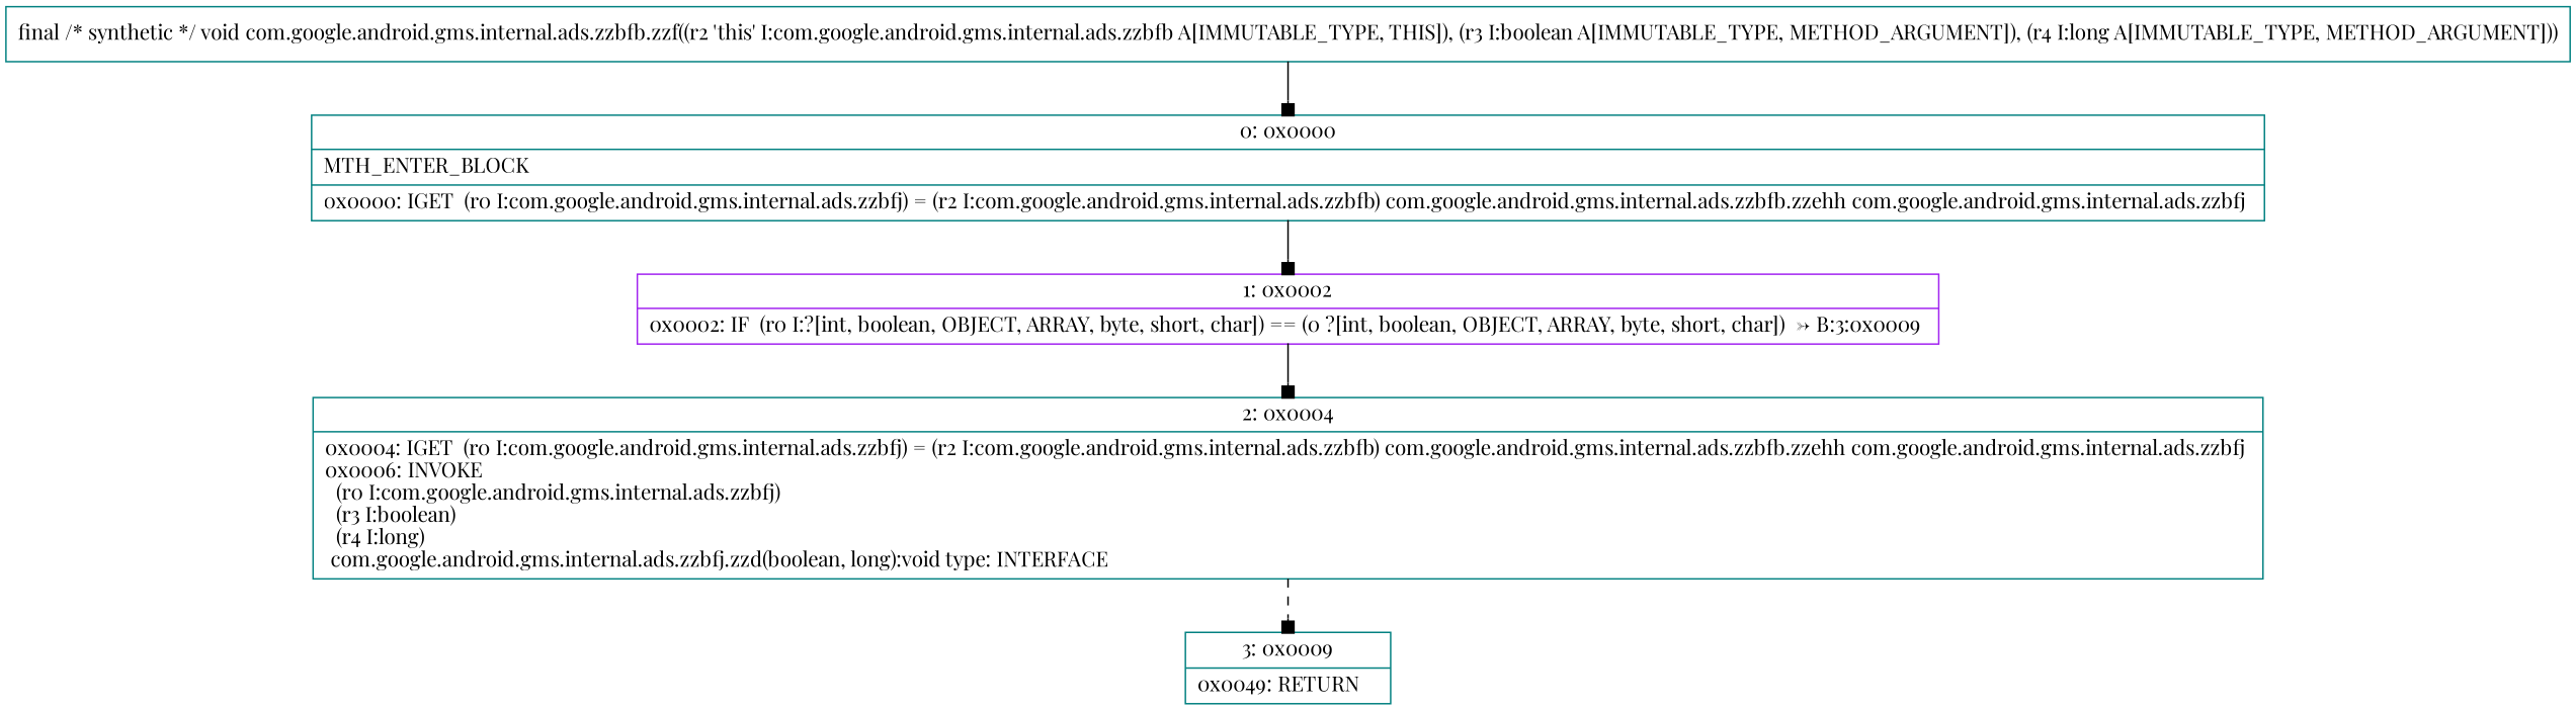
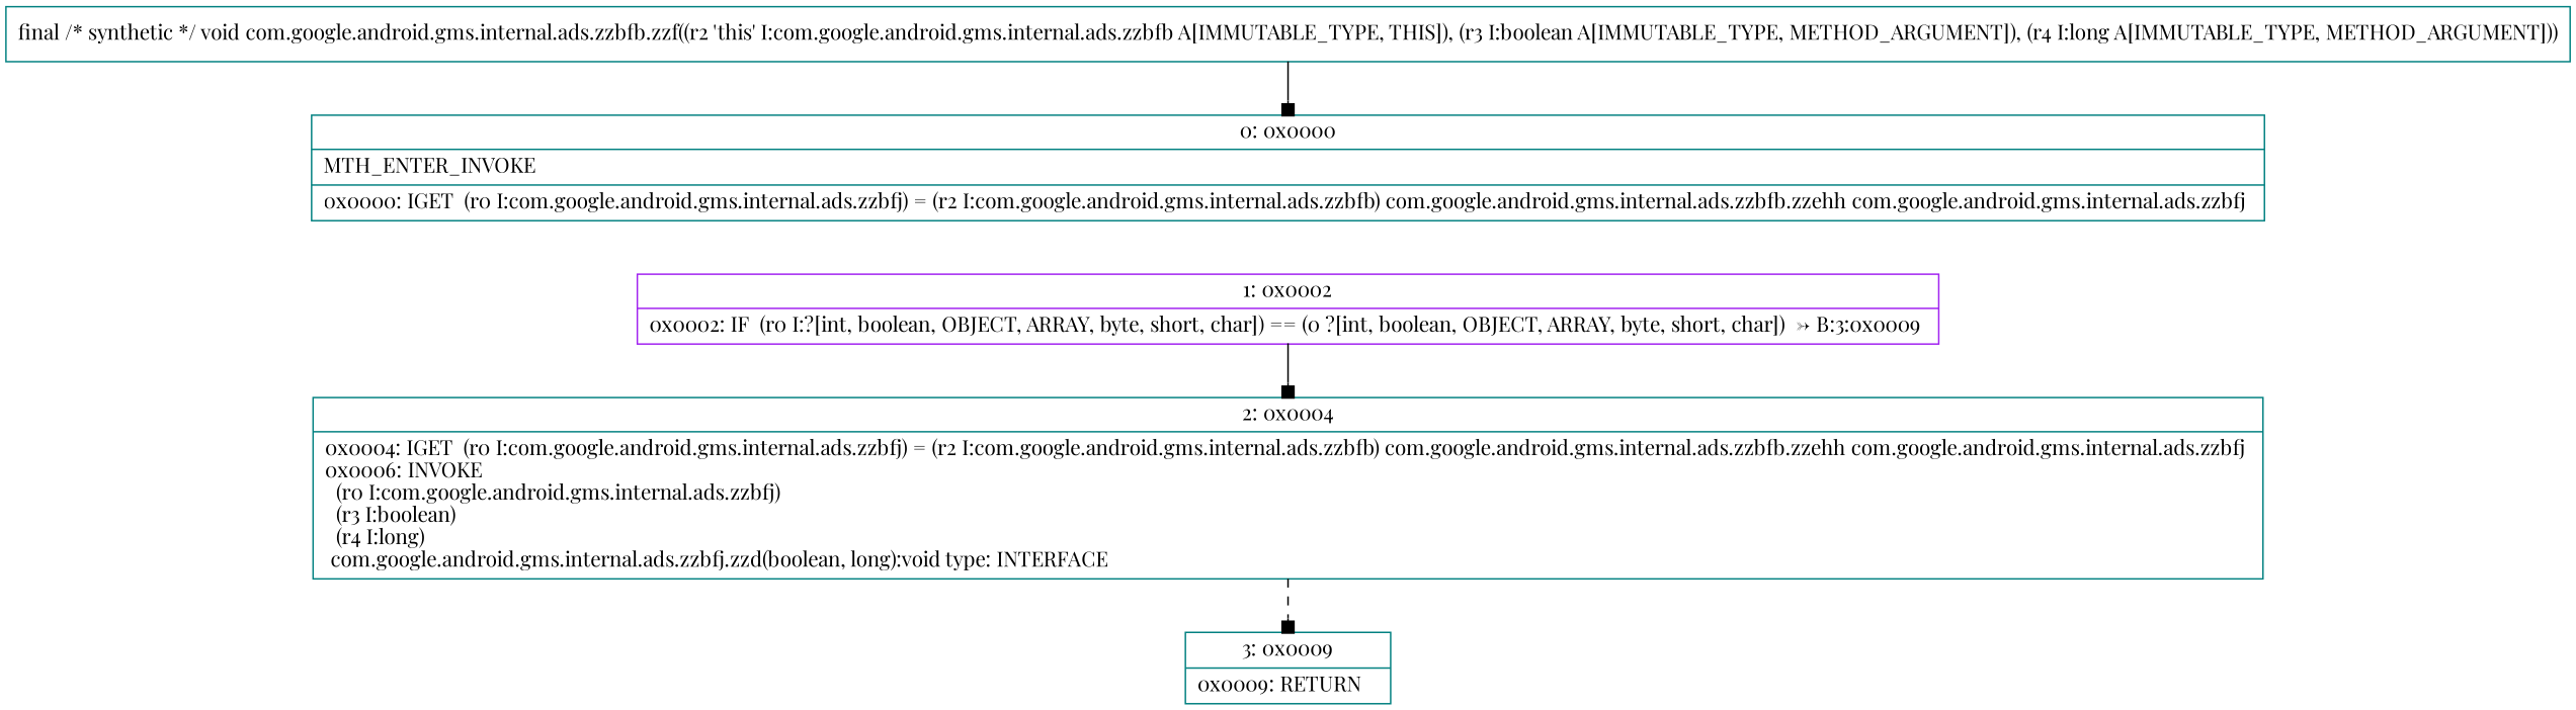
  digraph {
    fontname="Playfair Display"
    node [color=teal fontname="Playfair Display" shape=record]
    edge [arrowhead=box fontname="Playfair Display" style=solid]
-   n1 [label="{0\:\ 0x0000|MTH_ENTER_BLOCK\l|0x0000: IGET  (r0 I:com.google.android.gms.internal.ads.zzbfj) = (r2 I:com.google.android.gms.internal.ads.zzbfb) com.google.android.gms.internal.ads.zzbfb.zzehh com.google.android.gms.internal.ads.zzbfj \l}"]
+   n1 [label="{0\:\ 0x0000|MTH_ENTER_INVOKE\l|0x0000: IGET  (r0 I:com.google.android.gms.internal.ads.zzbfj) = (r2 I:com.google.android.gms.internal.ads.zzbfb) com.google.android.gms.internal.ads.zzbfb.zzehh com.google.android.gms.internal.ads.zzbfj \l}"]
    n2 [color=purple label="{1\:\ 0x0002|0x0002: IF  (r0 I:?[int, boolean, OBJECT, ARRAY, byte, short, char]) == (0 ?[int, boolean, OBJECT, ARRAY, byte, short, char])  \-\> B:3:0x0009 \l}"]
    n3 [label="{2\:\ 0x0004|0x0004: IGET  (r0 I:com.google.android.gms.internal.ads.zzbfj) = (r2 I:com.google.android.gms.internal.ads.zzbfb) com.google.android.gms.internal.ads.zzbfb.zzehh com.google.android.gms.internal.ads.zzbfj \l0x0006: INVOKE  \l  (r0 I:com.google.android.gms.internal.ads.zzbfj)\l  (r3 I:boolean)\l  (r4 I:long)\l com.google.android.gms.internal.ads.zzbfj.zzd(boolean, long):void type: INTERFACE \l}"]
-   n4 [label="{3\:\ 0x0009|0x0049: RETURN   \l}"]
+   n4 [label="{3\:\ 0x0009|0x0009: RETURN   \l}"]
    n5 [label="{final \/* synthetic *\/ void com.google.android.gms.internal.ads.zzbfb.zzf((r2 'this' I:com.google.android.gms.internal.ads.zzbfb A[IMMUTABLE_TYPE, THIS]), (r3 I:boolean A[IMMUTABLE_TYPE, METHOD_ARGUMENT]), (r4 I:long A[IMMUTABLE_TYPE, METHOD_ARGUMENT])) }"]
-   n1 -> n2
    n2 -> n3
    n3 -> n4 [style=dashed]
    n5 -> n1
  }
